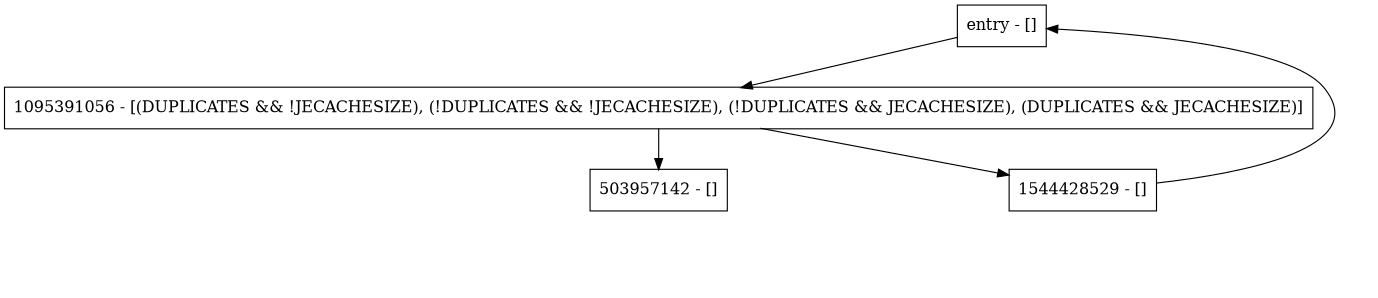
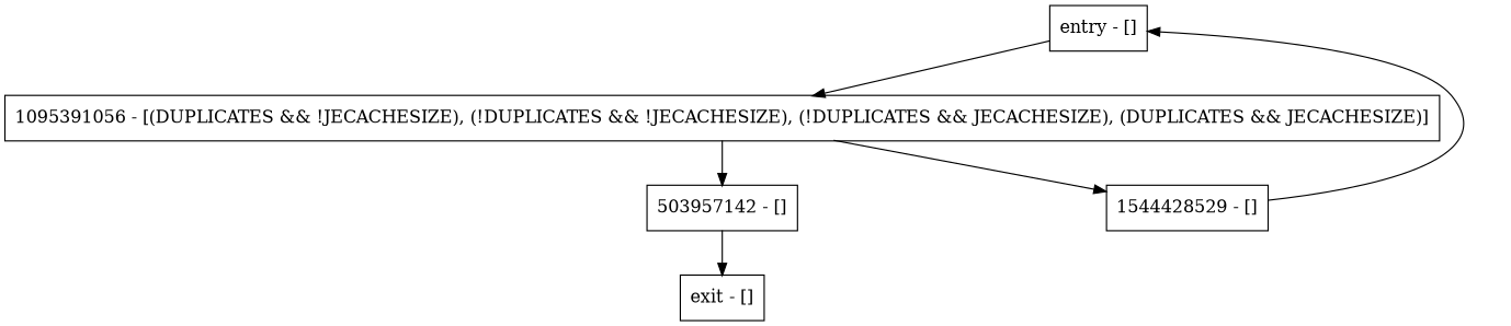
  digraph {
    node [shape=record]
    n1 [label="entry - []"]
    n2 [label="1095391056 - [(DUPLICATES && !JECACHESIZE), (!DUPLICATES && !JECACHESIZE), (!DUPLICATES && JECACHESIZE), (DUPLICATES && JECACHESIZE)]"]
    n3 [label="503957142 - []"]
    n4 [label="1544428529 - []"]
+   n5 [label="exit - []"]
    n1 -> n2
    n2 -> n3
    n2 -> n4
+   n3 -> n5
    n4 -> n1
  }
